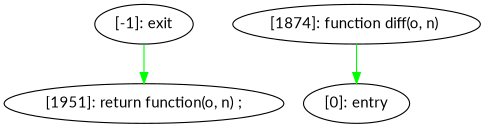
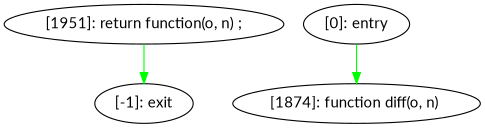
  digraph {
    fontname=Lato
    node [fontname=Lato]
    edge [color=green fontname=Lato]
    n1 [label="[-1]: exit"]
    n2 [label="[1874]: function diff(o, n) \n"]
    n3 [label="[1951]: return function(o, n) ;\n"]
    n4 [label="[0]: entry"]
-   n1 -> n3
-   n2 -> n4
+   n3 -> n1
+   n4 -> n2
  }
